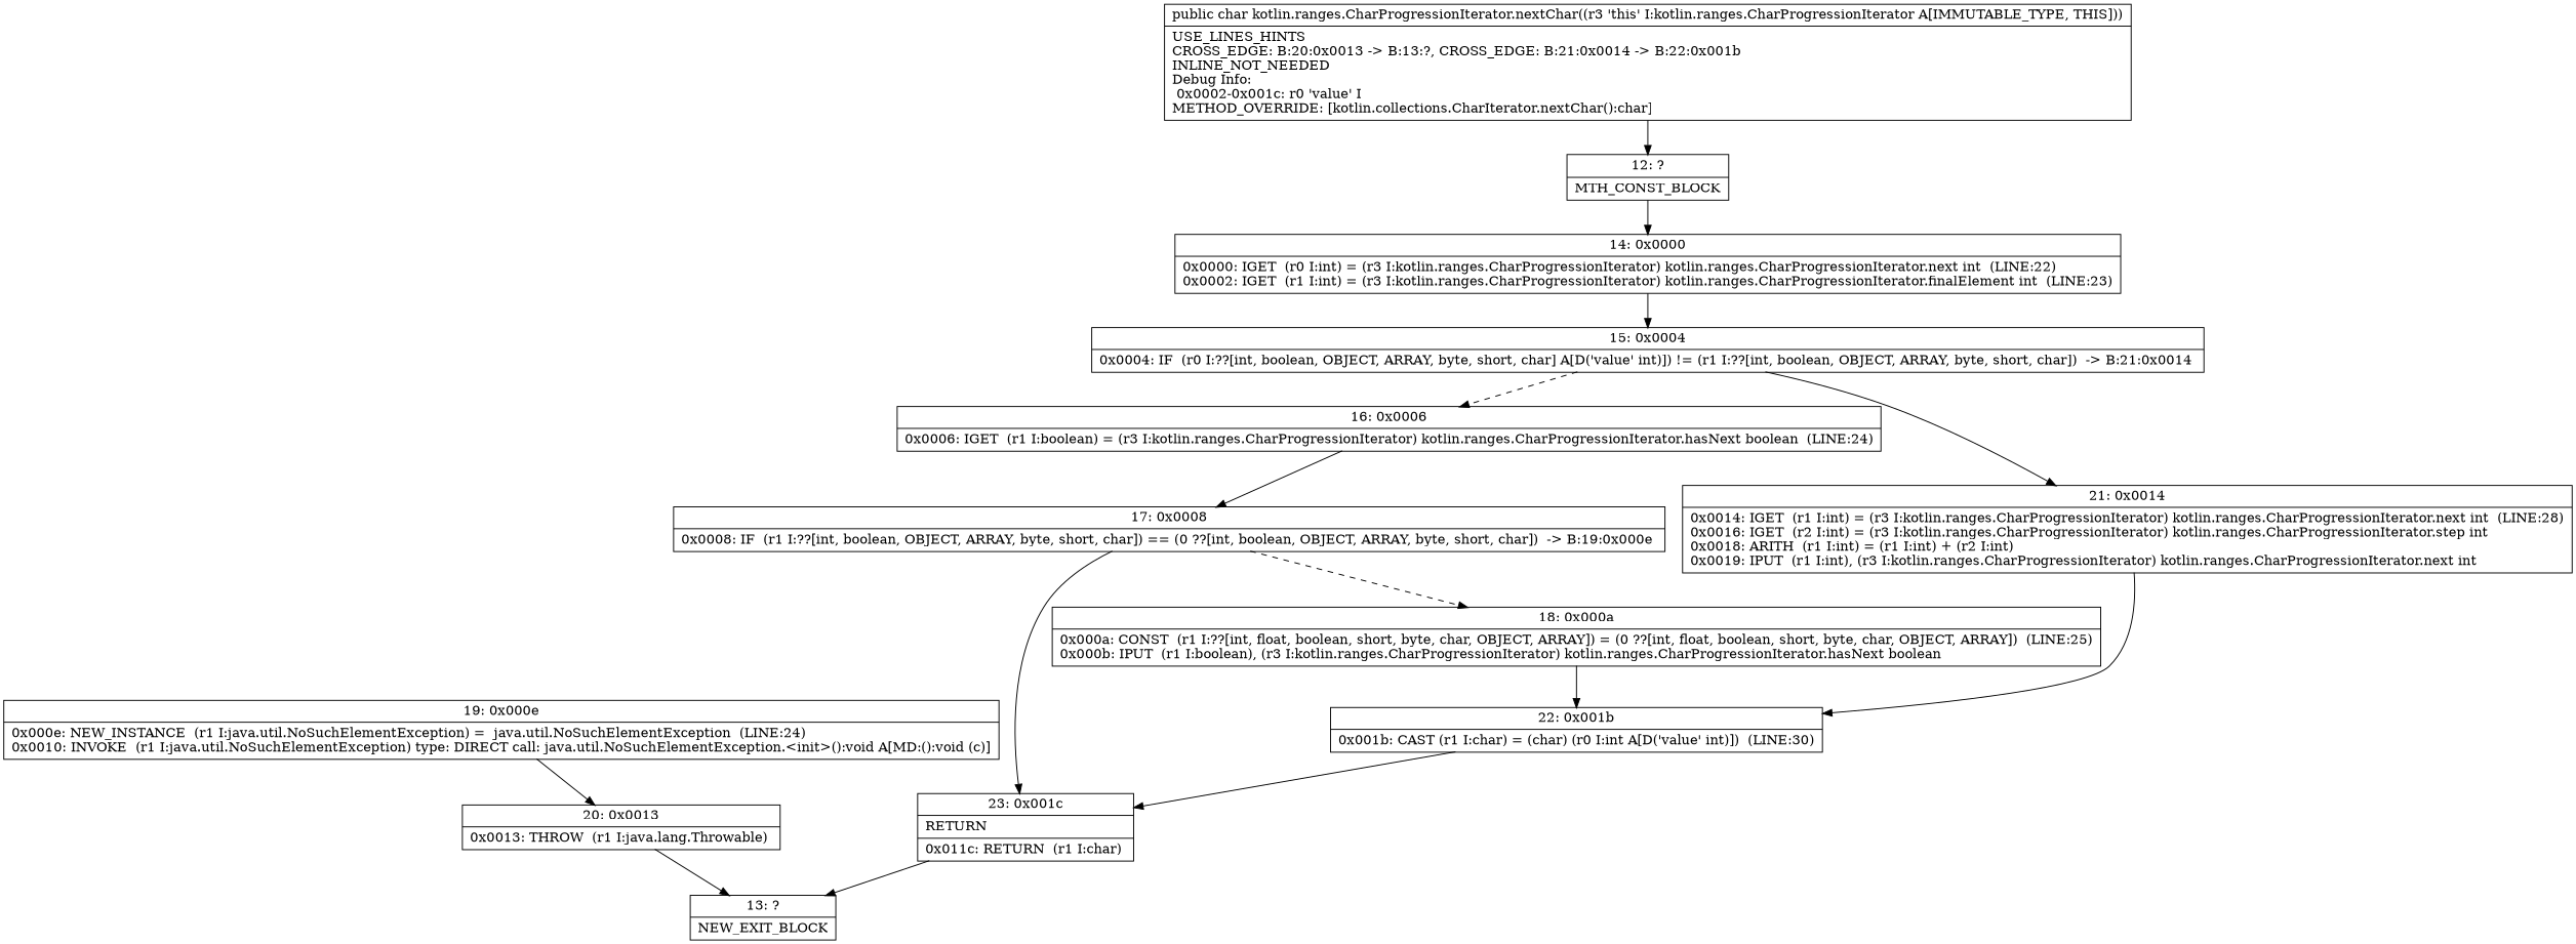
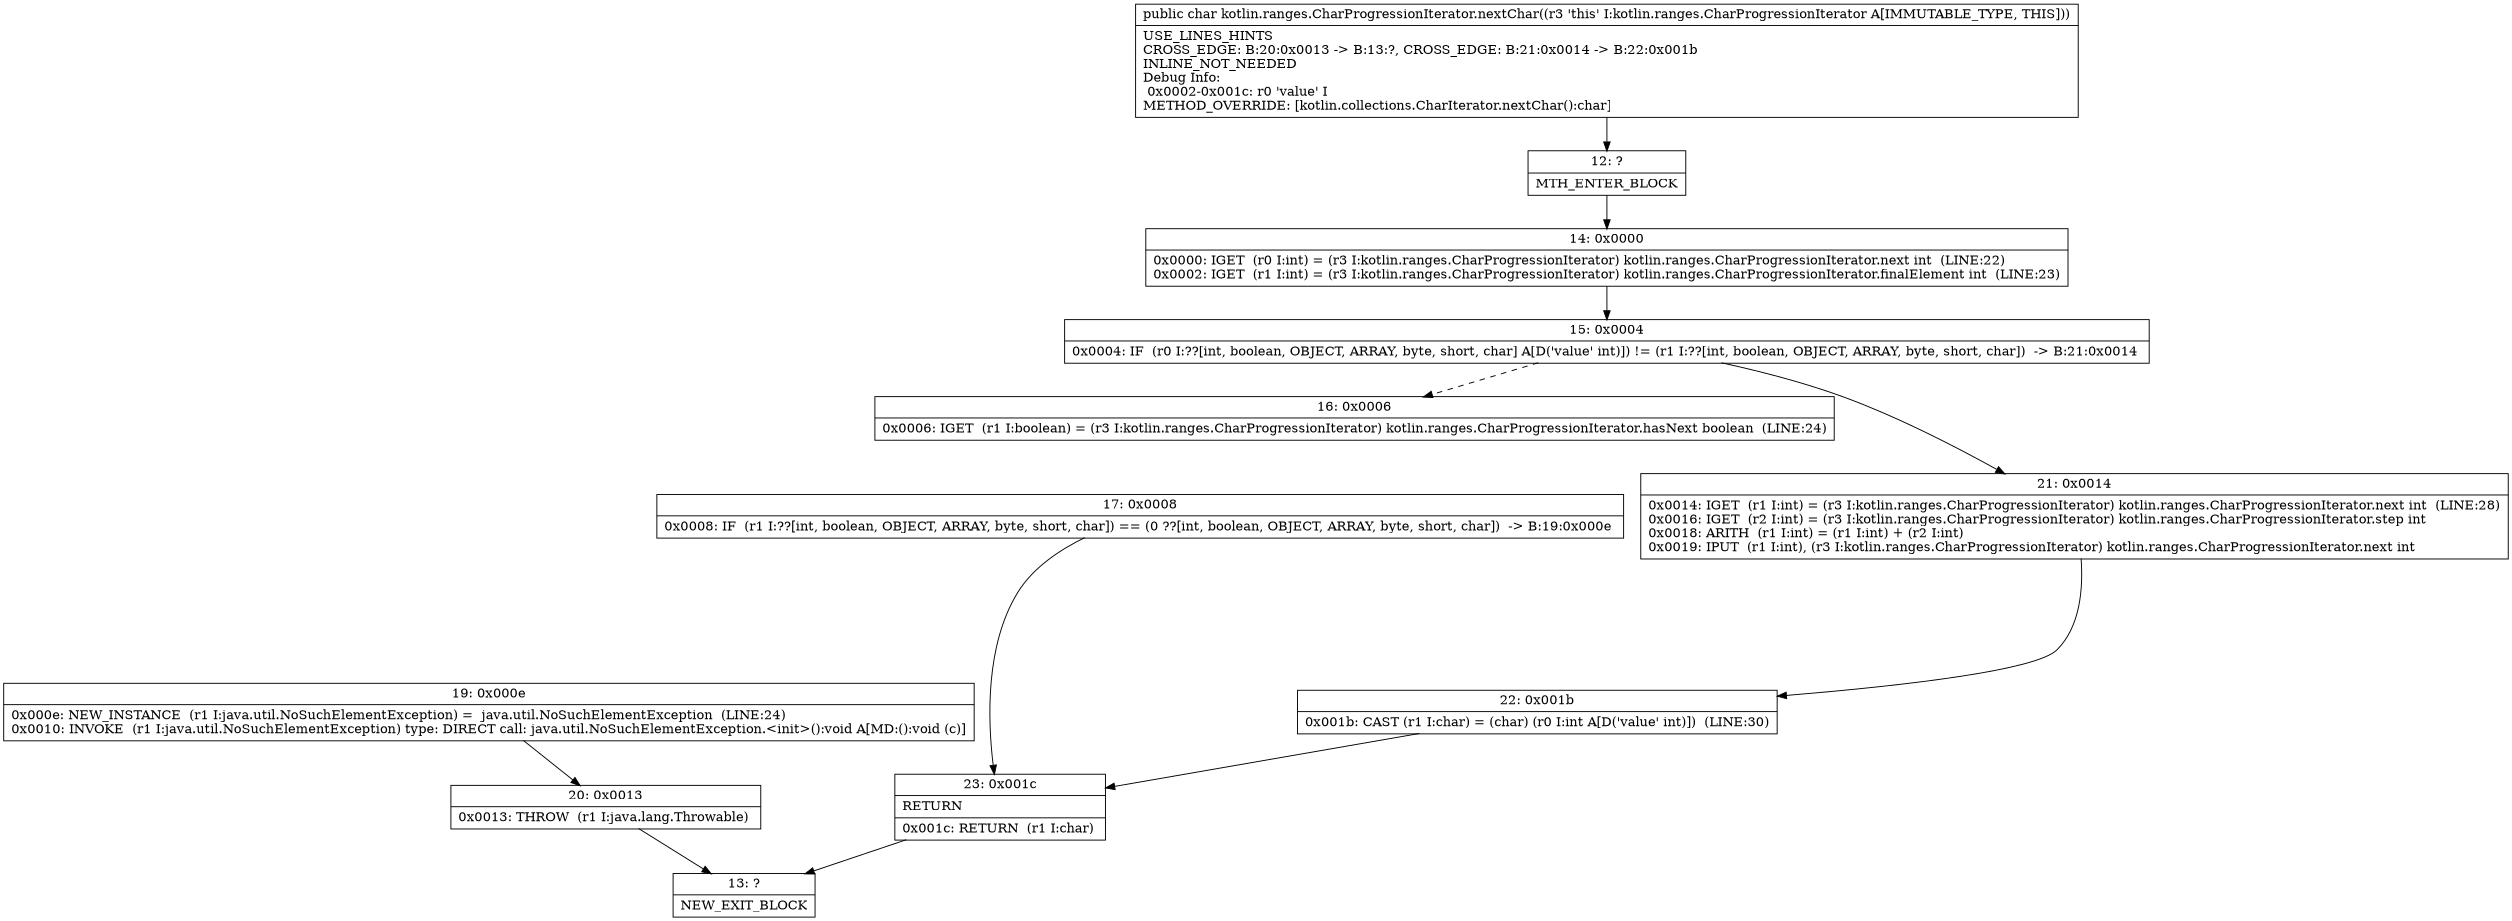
  digraph {
    node [shape=record]
-   n1 [label="{12\:\ ?|MTH_CONST_BLOCK\l}"]
+   n1 [label="{12\:\ ?|MTH_ENTER_BLOCK\l}"]
    n2 [label="{14\:\ 0x0000|0x0000: IGET  (r0 I:int) = (r3 I:kotlin.ranges.CharProgressionIterator) kotlin.ranges.CharProgressionIterator.next int  (LINE:22)\l0x0002: IGET  (r1 I:int) = (r3 I:kotlin.ranges.CharProgressionIterator) kotlin.ranges.CharProgressionIterator.finalElement int  (LINE:23)\l}"]
    n3 [label="{15\:\ 0x0004|0x0004: IF  (r0 I:??[int, boolean, OBJECT, ARRAY, byte, short, char] A[D('value' int)]) != (r1 I:??[int, boolean, OBJECT, ARRAY, byte, short, char])  \-\> B:21:0x0014 \l}"]
    n4 [label="{16\:\ 0x0006|0x0006: IGET  (r1 I:boolean) = (r3 I:kotlin.ranges.CharProgressionIterator) kotlin.ranges.CharProgressionIterator.hasNext boolean  (LINE:24)\l}"]
    n5 [label="{21\:\ 0x0014|0x0014: IGET  (r1 I:int) = (r3 I:kotlin.ranges.CharProgressionIterator) kotlin.ranges.CharProgressionIterator.next int  (LINE:28)\l0x0016: IGET  (r2 I:int) = (r3 I:kotlin.ranges.CharProgressionIterator) kotlin.ranges.CharProgressionIterator.step int \l0x0018: ARITH  (r1 I:int) = (r1 I:int) + (r2 I:int) \l0x0019: IPUT  (r1 I:int), (r3 I:kotlin.ranges.CharProgressionIterator) kotlin.ranges.CharProgressionIterator.next int \l}"]
    n6 [label="{17\:\ 0x0008|0x0008: IF  (r1 I:??[int, boolean, OBJECT, ARRAY, byte, short, char]) == (0 ??[int, boolean, OBJECT, ARRAY, byte, short, char])  \-\> B:19:0x000e \l}"]
    n7 [label="{22\:\ 0x001b|0x001b: CAST (r1 I:char) = (char) (r0 I:int A[D('value' int)])  (LINE:30)\l}"]
-   n8 [label="{18\:\ 0x000a|0x000a: CONST  (r1 I:??[int, float, boolean, short, byte, char, OBJECT, ARRAY]) = (0 ??[int, float, boolean, short, byte, char, OBJECT, ARRAY])  (LINE:25)\l0x000b: IPUT  (r1 I:boolean), (r3 I:kotlin.ranges.CharProgressionIterator) kotlin.ranges.CharProgressionIterator.hasNext boolean \l}"]
-   n9 [label="{23\:\ 0x001c|RETURN\l|0x011c: RETURN  (r1 I:char) \l}"]
+   n9 [label="{23\:\ 0x001c|RETURN\l|0x001c: RETURN  (r1 I:char) \l}"]
    n10 [label="{19\:\ 0x000e|0x000e: NEW_INSTANCE  (r1 I:java.util.NoSuchElementException) =  java.util.NoSuchElementException  (LINE:24)\l0x0010: INVOKE  (r1 I:java.util.NoSuchElementException) type: DIRECT call: java.util.NoSuchElementException.\<init\>():void A[MD:():void (c)]\l}"]
    n11 [label="{20\:\ 0x0013|0x0013: THROW  (r1 I:java.lang.Throwable) \l}"]
    n12 [label="{13\:\ ?|NEW_EXIT_BLOCK\l}"]
    n13 [label="{public char kotlin.ranges.CharProgressionIterator.nextChar((r3 'this' I:kotlin.ranges.CharProgressionIterator A[IMMUTABLE_TYPE, THIS]))  | USE_LINES_HINTS\lCROSS_EDGE: B:20:0x0013 \-\> B:13:?, CROSS_EDGE: B:21:0x0014 \-\> B:22:0x001b\lINLINE_NOT_NEEDED\lDebug Info:\l  0x0002\-0x001c: r0 'value' I\lMETHOD_OVERRIDE: [kotlin.collections.CharIterator.nextChar():char]\l}"]
    n1 -> n2
    n2 -> n3
    n3 -> n4 [style=dashed]
    n3 -> n5
-   n4 -> n6
    n5 -> n7
-   n6 -> n8 [style=dashed]
    n6 -> n9
    n7 -> n9
-   n8 -> n7
    n9 -> n12
    n10 -> n11
    n11 -> n12
    n13 -> n1
  }
